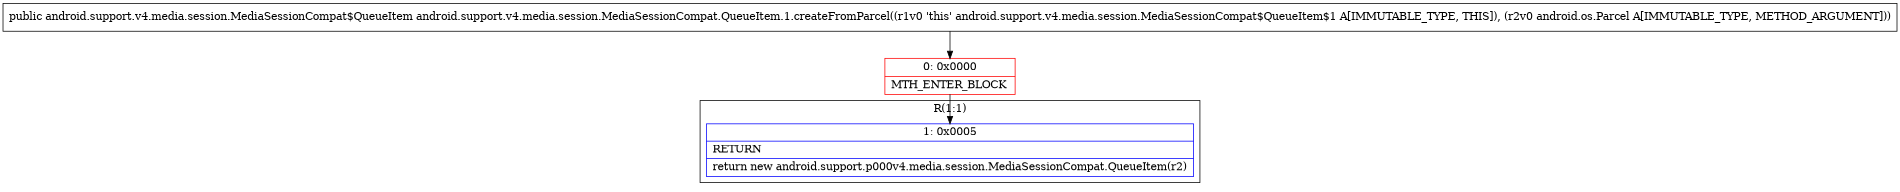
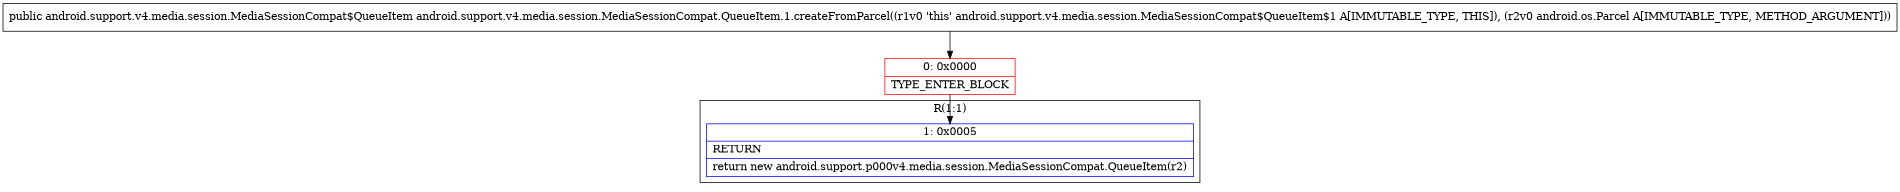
  digraph {
    node [shape=record]
    n1 [color=blue label="{1\:\ 0x0005|RETURN\l|return new android.support.p000v4.media.session.MediaSessionCompat.QueueItem(r2)\l}"]
-   n2 [color=red label="{0\:\ 0x0000|MTH_ENTER_BLOCK\l}"]
+   n2 [color=red label="{0\:\ 0x0000|TYPE_ENTER_BLOCK\l}"]
    n3 [label="{public android.support.v4.media.session.MediaSessionCompat$QueueItem android.support.v4.media.session.MediaSessionCompat.QueueItem.1.createFromParcel((r1v0 'this' android.support.v4.media.session.MediaSessionCompat$QueueItem$1 A[IMMUTABLE_TYPE, THIS]), (r2v0 android.os.Parcel A[IMMUTABLE_TYPE, METHOD_ARGUMENT])) }"]
    subgraph cluster_1 {
      label="R(1:1)"
      n1
    }
    n2 -> n1
    n3 -> n2
  }
